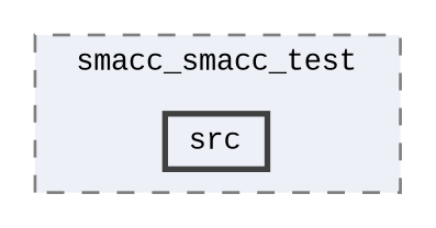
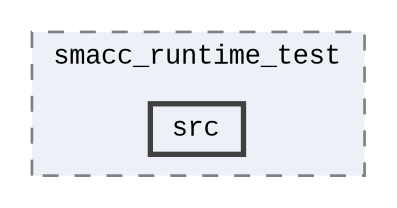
  digraph {
    compound=true
    fontname="Liberation Mono"
    n1 [color=grey25 fillcolor="#edf0f7" fontname="Liberation Mono" fontsize=10 height=0.2 label=src shape=box style="filled,bold" width=0.4]
    subgraph cluster_1 {
      bgcolor="#edf0f7"
      fontsize=10
-     label=smacc_smacc_test
+     label=smacc_runtime_test
      pencolor=grey50
      style="filled,dashed"
      n1
    }
  }
